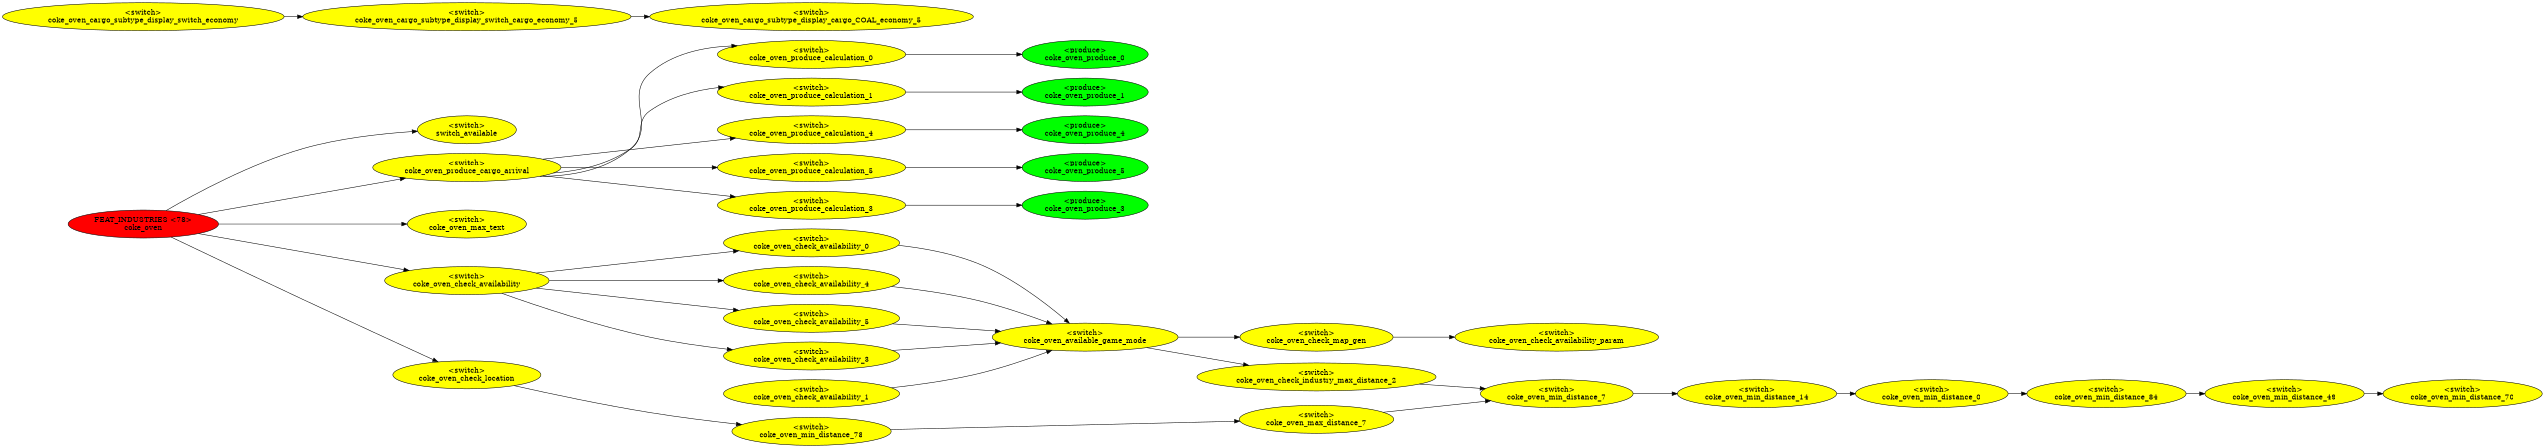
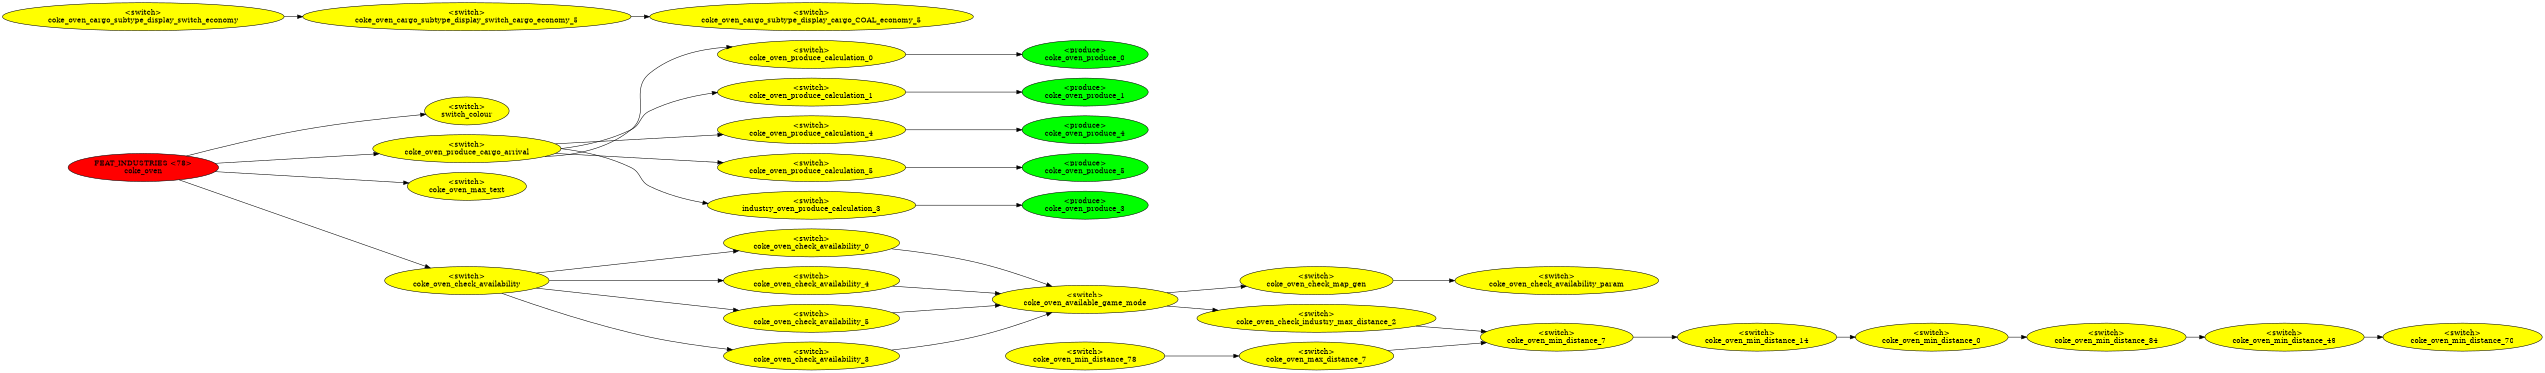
  digraph {
    fontname="DejaVu Serif"
    rankdir=LR
    node [fillcolor=yellow fontname="DejaVu Serif" style=filled]
    edge [fontname="DejaVu Serif"]
-   n1 [label="<switch>\nswitch_available"]
+   n1 [label="<switch>\nswitch_colour"]
    n2 [fillcolor=green label="<produce>\ncoke_oven_produce_0"]
    n3 [label="<switch>\ncoke_oven_produce_calculation_0"]
    n4 [fillcolor=green label="<produce>\ncoke_oven_produce_1"]
    n5 [label="<switch>\ncoke_oven_produce_calculation_1"]
    n6 [fillcolor=green label="<produce>\ncoke_oven_produce_4"]
    n7 [label="<switch>\ncoke_oven_produce_calculation_4"]
    n8 [fillcolor=green label="<produce>\ncoke_oven_produce_5"]
    n9 [label="<switch>\ncoke_oven_produce_calculation_5"]
    n10 [fillcolor=green label="<produce>\ncoke_oven_produce_3"]
-   n11 [label="<switch>\ncoke_oven_produce_calculation_3"]
+   n11 [label="<switch>\nindustry_oven_produce_calculation_3"]
    n12 [label="<switch>\ncoke_oven_produce_cargo_arrival"]
    n13 [label="<switch>\ncoke_oven_max_text"]
    n14 [label="<switch>\ncoke_oven_cargo_subtype_display_cargo_COAL_economy_5"]
    n15 [label="<switch>\ncoke_oven_cargo_subtype_display_switch_cargo_economy_5"]
    n16 [label="<switch>\ncoke_oven_cargo_subtype_display_switch_economy"]
    n17 [label="<switch>\ncoke_oven_check_availability_param"]
    n18 [label="<switch>\ncoke_oven_check_map_gen"]
    n19 [label="<switch>\ncoke_oven_available_game_mode"]
    n20 [label="<switch>\ncoke_oven_check_industry_max_distance_2"]
    n21 [label="<switch>\ncoke_oven_check_availability_0"]
-   n22 [label="<switch>\ncoke_oven_check_availability_1"]
    n23 [label="<switch>\ncoke_oven_check_availability_4"]
    n24 [label="<switch>\ncoke_oven_check_availability_5"]
    n25 [label="<switch>\ncoke_oven_check_availability_3"]
    n26 [label="<switch>\ncoke_oven_check_availability"]
    n27 [label="<switch>\ncoke_oven_min_distance_70"]
    n28 [label="<switch>\ncoke_oven_min_distance_49"]
    n29 [label="<switch>\ncoke_oven_min_distance_84"]
    n30 [label="<switch>\ncoke_oven_min_distance_0"]
    n31 [label="<switch>\ncoke_oven_min_distance_14"]
    n32 [label="<switch>\ncoke_oven_min_distance_7"]
    n33 [label="<switch>\ncoke_oven_max_distance_7"]
    n34 [label="<switch>\ncoke_oven_min_distance_78"]
-   n35 [label="<switch>\ncoke_oven_check_location"]
    n36 [fillcolor=red label="FEAT_INDUSTRIES <78>\ncoke_oven"]
    n3 -> n2
    n5 -> n4
    n7 -> n6
    n9 -> n8
    n11 -> n10
    n12 -> n3
    n12 -> n5
    n12 -> n7
    n12 -> n9
    n12 -> n11
    n15 -> n14
    n16 -> n15
    n18 -> n17
    n19 -> n18
    n19 -> n20
    n20 -> n32
    n21 -> n19
-   n22 -> n19
    n23 -> n19
    n24 -> n19
    n25 -> n19
    n26 -> n21
    n26 -> n23
    n26 -> n24
    n26 -> n25
    n28 -> n27
    n29 -> n28
    n30 -> n29
    n31 -> n30
    n32 -> n31
    n33 -> n32
    n34 -> n33
-   n35 -> n34
    n36 -> n1
    n36 -> n12
    n36 -> n13
    n36 -> n26
-   n36 -> n35
  }
